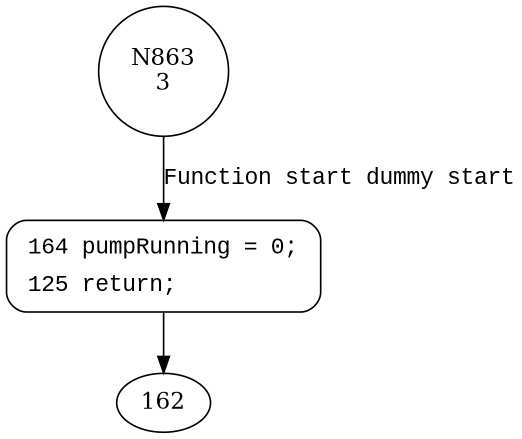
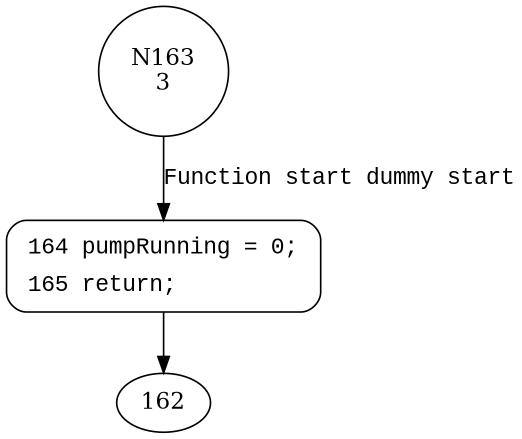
  digraph {
-   n1 [label="N863\n3" shape=circle]
-   n2 [fillcolor=white fontname="Courier New" label=<<table border="0" cellborder="0" cellpadding="3" bgcolor="white"><tr><td align="right">164</td><td align="left">pumpRunning = 0;</td></tr><tr><td align="right">125</td><td align="left">return;</td></tr></table>> penwidth=1 shape=Mrecord style="filled,bold"]
+   n1 [label="N163\n3" shape=circle]
+   n2 [fillcolor=white fontname="Courier New" label=<<table border="0" cellborder="0" cellpadding="3" bgcolor="white"><tr><td align="right">164</td><td align="left">pumpRunning = 0;</td></tr><tr><td align="right">165</td><td align="left">return;</td></tr></table>> penwidth=1 shape=Mrecord style="filled,bold"]
    162
    n1 -> n2 [fontname="Courier New" label="Function start dummy start"]
    n2 -> 162
  }
